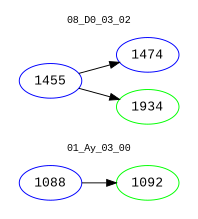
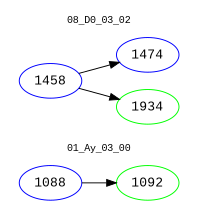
  digraph {
    fontname="Liberation Mono"
    rankdir=LR
    node [color=blue fontname="Liberation Mono"]
    edge [color=black fontname="Liberation Mono"]
    n1 [label=1088]
    n2 [color=green label=1092]
-   n3 [label=1455]
+   n3 [label=1458]
    n4 [color=green label=1934]
    n5 [label=1474]
    subgraph cluster_1 {
      color=white
      fontsize=10
      label="01_Ay_03_00"
      n1
      n2
    }
    subgraph cluster_2 {
      color=white
      fontsize=10
      label="08_D0_03_02"
      n3
      n4
      n5
    }
    n1 -> n2
    n3 -> n4
    n3 -> n5
  }
